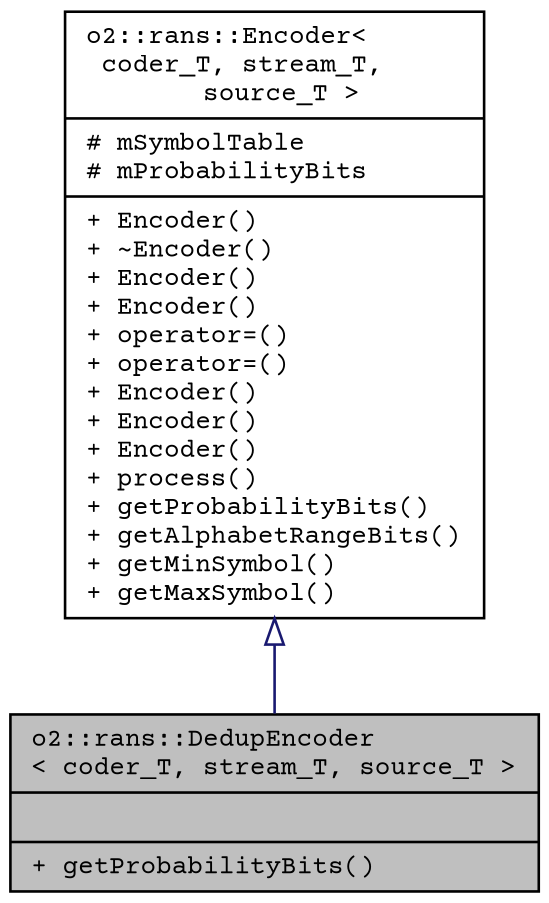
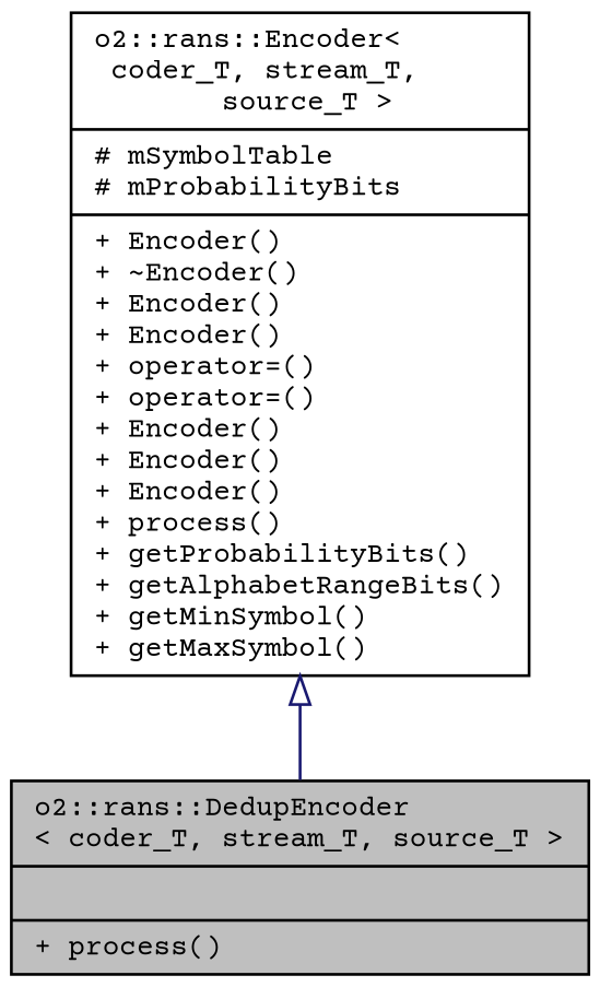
  digraph {
    fontname="Courier Prime"
    node [color=black fontname="Courier Prime" fontsize=10 shape=record]
-   n1 [fillcolor=grey75 fontcolor=black height=0.2 label="{o2::rans::DedupEncoder\l\< coder_T, stream_T, source_T \>\n||+ getProbabilityBits()\l}" style=filled width=0.4]
+   n1 [fillcolor=grey75 fontcolor=black height=0.2 label="{o2::rans::DedupEncoder\l\< coder_T, stream_T, source_T \>\n||+ process()\l}" style=filled width=0.4]
    n2 [height=0.2 label="{o2::rans::Encoder\<\l coder_T, stream_T,\l source_T \>\n|# mSymbolTable\l# mProbabilityBits\l|+ Encoder()\l+ ~Encoder()\l+ Encoder()\l+ Encoder()\l+ operator=()\l+ operator=()\l+ Encoder()\l+ Encoder()\l+ Encoder()\l+ process()\l+ getProbabilityBits()\l+ getAlphabetRangeBits()\l+ getMinSymbol()\l+ getMaxSymbol()\l}" width=0.4]
    n2 -> n1 [arrowtail=onormal color=midnightblue dir=back fontname="Courier Prime" fontsize=10 labelfontname=Helvetica labelfontsize=10 style=solid]
  }
